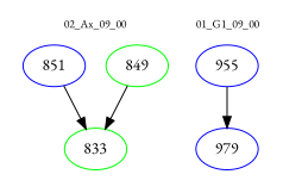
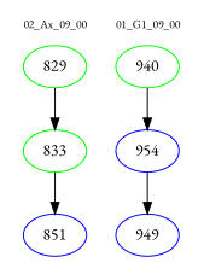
  digraph {
    fontname="EB Garamond"
    node [color=green fontname="EB Garamond"]
    edge [color=black fontname="EB Garamond"]
-   n1 [label=849]
+   n1 [label=829]
    n2 [label=833]
    n3 [color=blue label=851]
-   n5 [color=blue label=955]
-   n6 [color=blue label=979]
+   n4 [label=940]
+   n5 [color=blue label=954]
+   n6 [color=blue label=949]
    subgraph cluster_1 {
      color=white
      fontsize=10
      label="02_Ax_09_00"
      n1
      n2
      n3
    }
    subgraph cluster_2 {
      color=white
      fontsize=10
      label="01_G1_09_00"
+     n4
      n5
      n6
    }
    n1 -> n2
-   n3 -> n2
+   n2 -> n3
+   n4 -> n5
    n5 -> n6
  }
